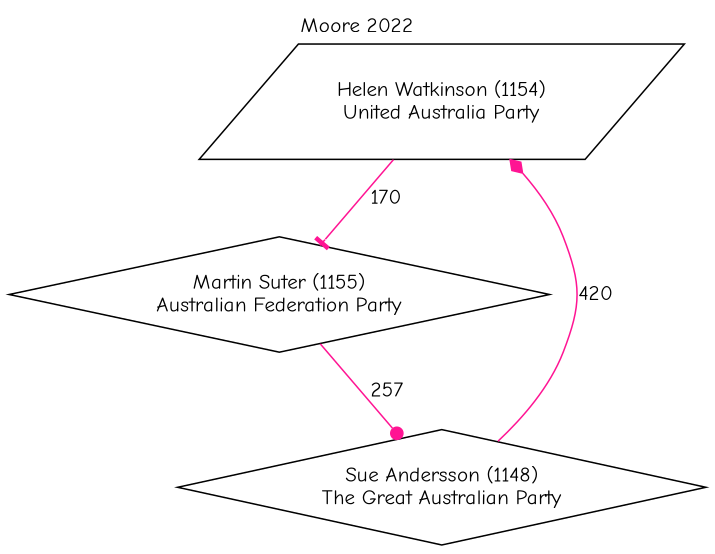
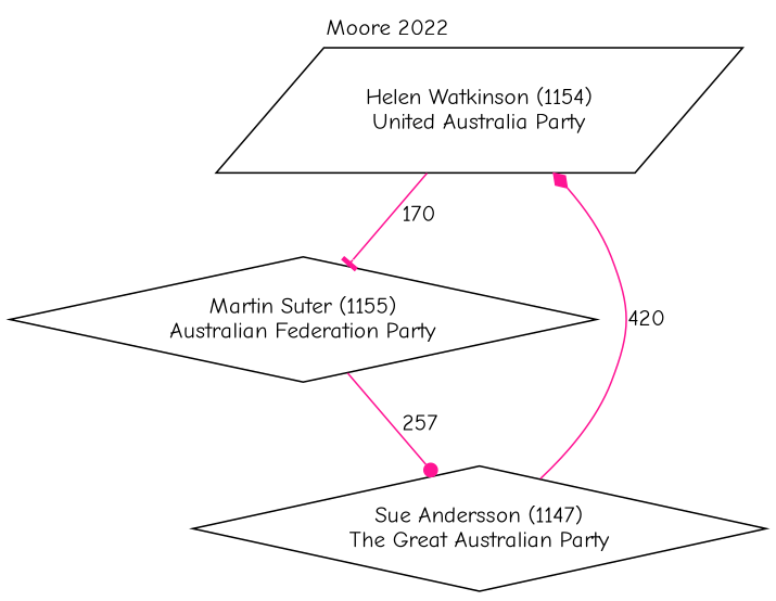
  digraph {
    fontname="Comic Neue"
    label="Moore 2022"
    labelloc=t
    mclimit=10
    node [fontname="Comic Neue" shape=diamond]
    edge [color=deeppink fontname="Comic Neue"]
    n1 [label="Helen Watkinson (1154)\nUnited Australia Party" shape=parallelogram]
    n2 [label="Martin Suter (1155)\nAustralian Federation Party"]
-   n3 [label="Sue Andersson (1148)\nThe Great Australian Party"]
+   n3 [label="Sue Andersson (1147)\nThe Great Australian Party"]
    n1 -> n2 [arrowhead=tee label=170]
    n2 -> n3 [arrowhead=dot label=257]
    n3 -> n1 [arrowhead=diamond label=420]
  }
